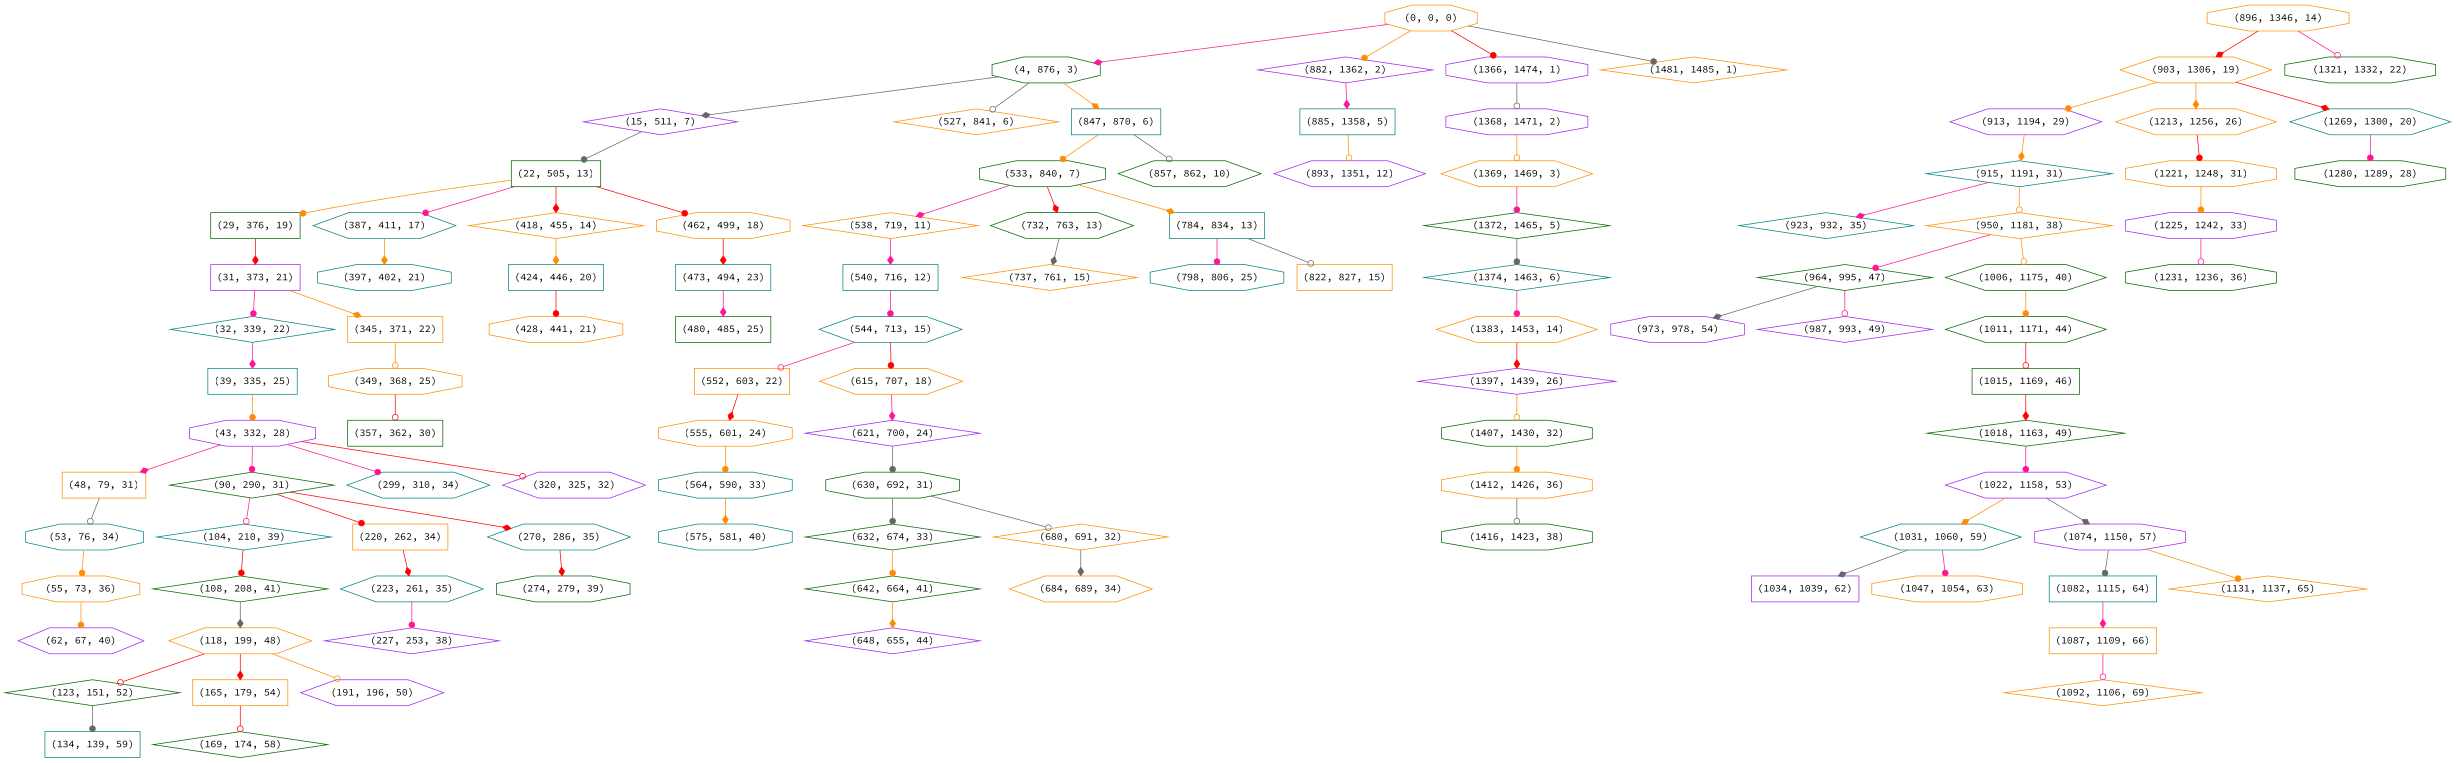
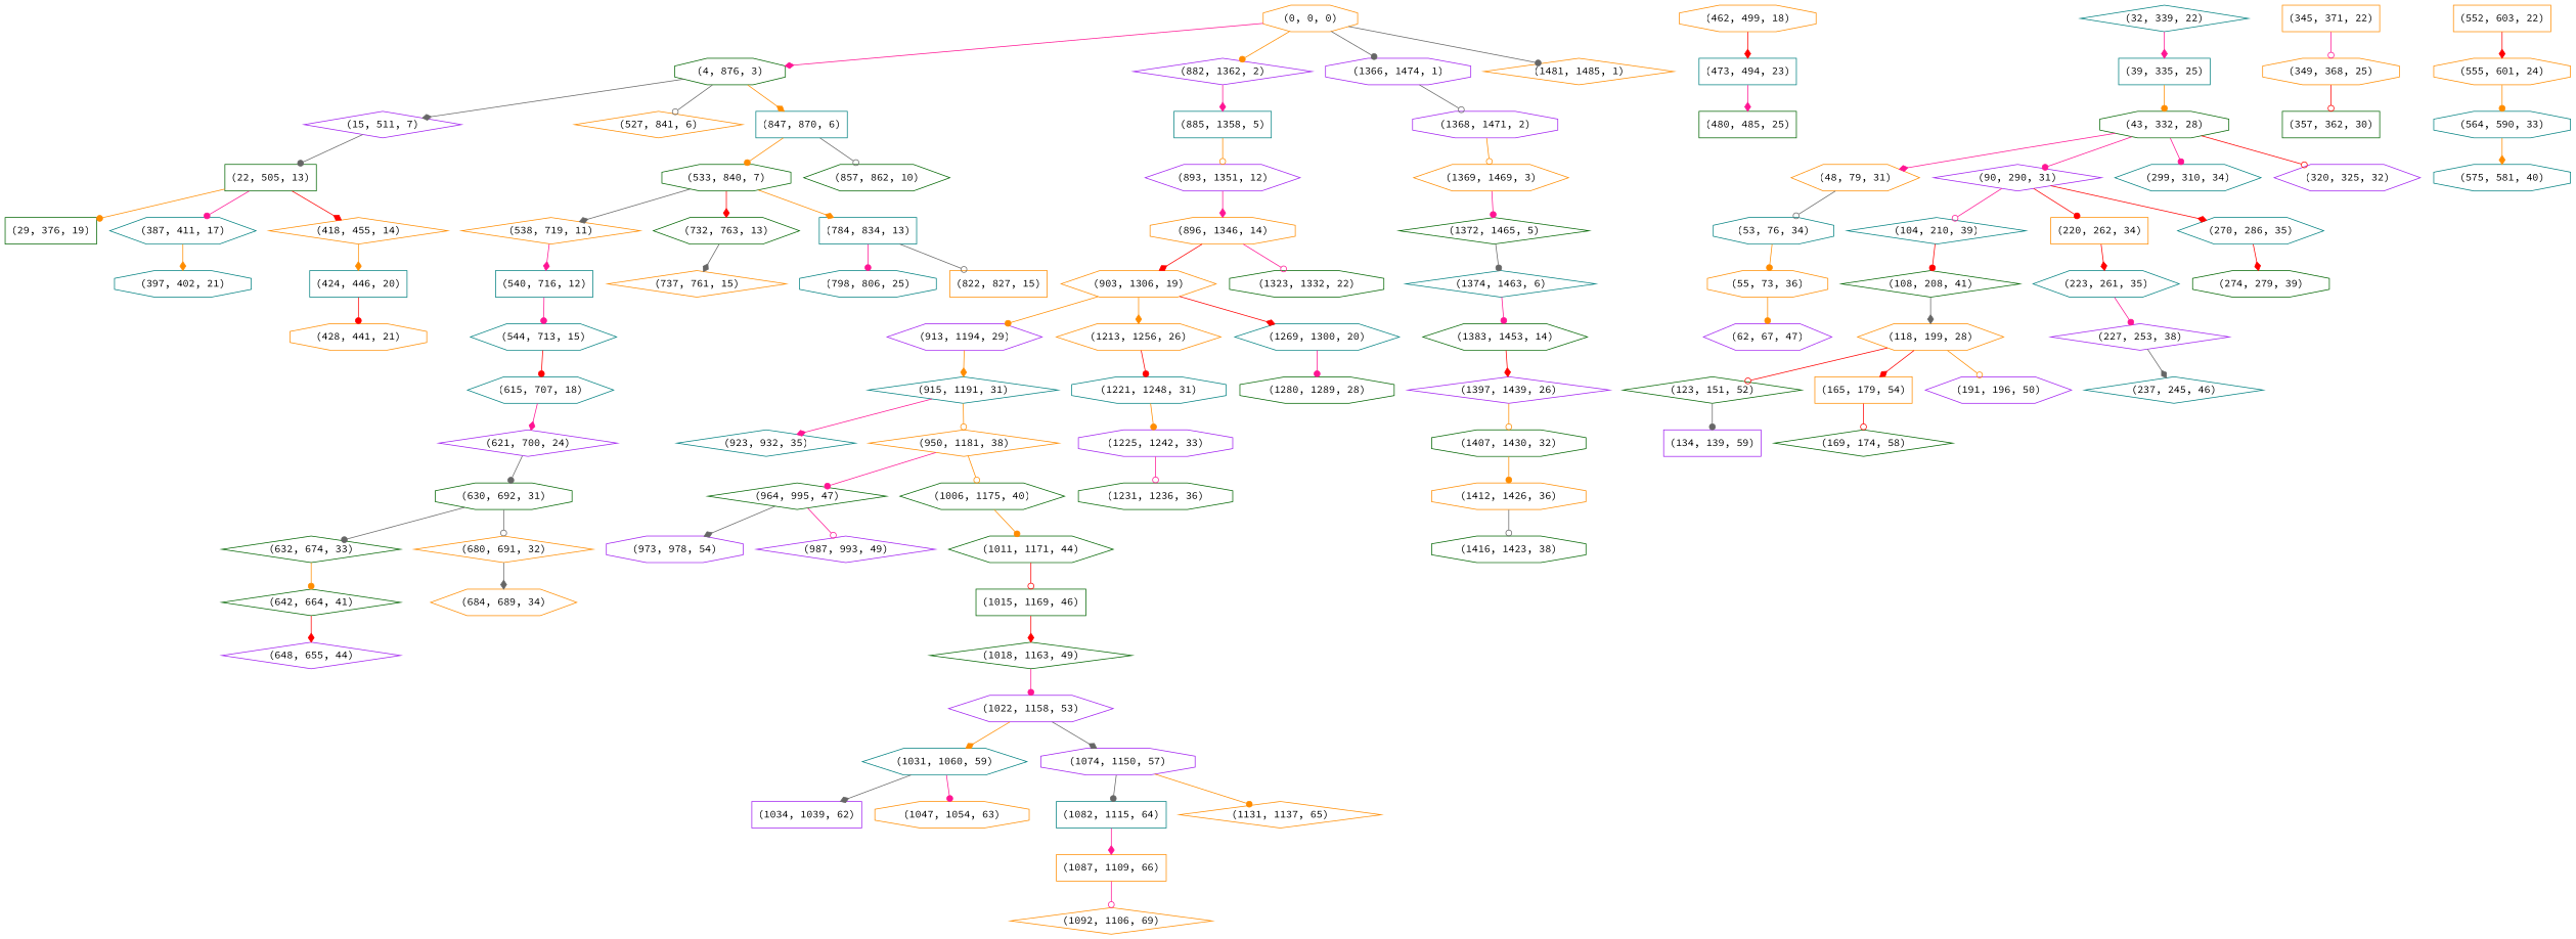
  digraph {
    fontname="Source Code Pro"
    node [color=darkorange fontname="Source Code Pro" shape=diamond]
    edge [arrowhead=diamond color=deeppink fontname="Source Code Pro"]
    "(0, 0, 0)" [shape=octagon]
    "(4, 876, 3)" [color=darkgreen shape=octagon]
    "(882, 1362, 2)" [color=purple]
    "(1366, 1474, 1)" [color=purple shape=octagon]
    "(1481, 1485, 1)"
    "(15, 511, 7)" [color=purple]
    "(527, 841, 6)"
    "(847, 870, 6)" [color=teal shape=box]
    "(885, 1358, 5)" [color=teal shape=box]
    "(1368, 1471, 2)" [color=purple shape=octagon]
    "(22, 505, 13)" [color=darkgreen shape=box]
    "(533, 840, 7)" [color=darkgreen shape=octagon]
    "(857, 862, 10)" [color=darkgreen shape=hexagon]
    "(29, 376, 19)" [color=darkgreen shape=box]
    "(387, 411, 17)" [color=teal shape=hexagon]
    "(418, 455, 14)"
    "(462, 499, 18)" [shape=octagon]
-   "(31, 373, 21)" [color=purple shape=box]
    "(397, 402, 21)" [color=teal shape=octagon]
    "(424, 446, 20)" [color=teal shape=box]
    "(473, 494, 23)" [color=teal shape=box]
    "(32, 339, 22)" [color=teal]
    "(345, 371, 22)" [shape=box]
    "(39, 335, 25)" [color=teal shape=box]
    "(349, 368, 25)" [shape=octagon]
-   "(43, 332, 28)" [color=purple shape=octagon]
-   "(48, 79, 31)" [shape=box]
-   "(90, 290, 31)" [color=darkgreen]
+   "(43, 332, 28)" [color=darkgreen shape=octagon]
+   "(48, 79, 31)" [shape=hexagon]
+   "(90, 290, 31)" [color=purple]
    "(299, 310, 34)" [color=teal shape=hexagon]
    "(320, 325, 32)" [color=purple shape=hexagon]
    "(53, 76, 34)" [color=teal shape=octagon]
    "(104, 210, 39)" [color=teal]
    "(220, 262, 34)" [shape=box]
    "(270, 286, 35)" [color=teal shape=hexagon]
    "(55, 73, 36)" [shape=octagon]
-   "(62, 67, 40)" [color=purple shape=hexagon]
+   "(62, 67, 40)" [color=purple shape=hexagon label="(62, 67, 47)"]
    "(108, 208, 41)" [color=darkgreen]
    "(223, 261, 35)" [color=teal shape=hexagon]
    "(274, 279, 39)" [color=darkgreen shape=octagon]
-   "(118, 199, 48)" [shape=hexagon]
+   "(118, 199, 48)" [shape=hexagon label="(118, 199, 28)"]
    "(123, 151, 52)" [color=darkgreen]
    "(165, 179, 54)" [shape=box]
    "(191, 196, 50)" [color=purple shape=hexagon]
-   "(134, 139, 59)" [color=teal shape=box]
+   "(134, 139, 59)" [color=purple shape=box]
    "(169, 174, 58)" [color=darkgreen]
    "(227, 253, 38)" [color=purple]
+   "(237, 245, 46)" [color=teal]
    "(357, 362, 30)" [color=darkgreen shape=box]
    "(428, 441, 21)" [shape=octagon]
    "(480, 485, 25)" [color=darkgreen shape=box]
    "(538, 719, 11)"
    "(732, 763, 13)" [color=darkgreen shape=hexagon]
    "(784, 834, 13)" [color=teal shape=box]
    "(540, 716, 12)" [color=teal shape=box]
    "(737, 761, 15)"
    "(798, 806, 25)" [color=teal shape=octagon]
    "(822, 827, 15)" [shape=box]
    "(544, 713, 15)" [color=teal shape=hexagon]
    "(552, 603, 22)" [shape=box]
-   "(615, 707, 18)" [shape=hexagon]
+   "(615, 707, 18)" [color=teal shape=hexagon]
    "(555, 601, 24)" [shape=octagon]
    "(621, 700, 24)" [color=purple]
    "(564, 590, 33)" [color=teal shape=octagon]
    "(575, 581, 40)" [color=teal shape=octagon]
    "(630, 692, 31)" [color=darkgreen shape=octagon]
    "(632, 674, 33)" [color=darkgreen]
    "(680, 691, 32)"
    "(642, 664, 41)" [color=darkgreen]
    "(684, 689, 34)" [shape=hexagon]
    "(648, 655, 44)" [color=purple]
    "(893, 1351, 12)" [color=purple shape=hexagon]
    "(896, 1346, 14)" [shape=octagon]
    "(903, 1306, 19)" [shape=hexagon]
-   "(1323, 1332, 22)" [color=darkgreen shape=octagon label="(1321, 1332, 22)"]
+   "(1323, 1332, 22)" [color=darkgreen shape=octagon]
    "(913, 1194, 29)" [color=purple shape=hexagon]
    "(1213, 1256, 26)" [shape=hexagon]
    "(1269, 1300, 20)" [color=teal shape=hexagon]
    "(915, 1191, 31)" [color=teal]
-   "(1221, 1248, 31)" [shape=octagon]
+   "(1221, 1248, 31)" [color=teal shape=octagon]
    "(1280, 1289, 28)" [color=darkgreen shape=octagon]
    "(923, 932, 35)" [color=teal]
    "(950, 1181, 38)"
    "(964, 995, 47)" [color=darkgreen]
    "(1006, 1175, 40)" [color=darkgreen shape=hexagon]
    "(973, 978, 54)" [color=purple shape=octagon]
    "(987, 993, 49)" [color=purple]
    "(1011, 1171, 44)" [color=darkgreen shape=hexagon]
    "(1015, 1169, 46)" [color=darkgreen shape=box]
    "(1018, 1163, 49)" [color=darkgreen]
    "(1022, 1158, 53)" [color=purple shape=hexagon]
    "(1031, 1060, 59)" [color=teal shape=hexagon]
    "(1074, 1150, 57)" [color=purple shape=octagon]
    "(1034, 1039, 62)" [color=purple shape=box]
    "(1047, 1054, 63)" [shape=octagon]
    "(1082, 1115, 64)" [color=teal shape=box]
    "(1131, 1137, 65)"
    "(1087, 1109, 66)" [shape=box]
    "(1092, 1106, 69)"
    "(1225, 1242, 33)" [color=purple shape=octagon]
    "(1231, 1236, 36)" [color=darkgreen shape=octagon]
    "(1369, 1469, 3)" [shape=hexagon]
    "(1372, 1465, 5)" [color=darkgreen]
    "(1374, 1463, 6)" [color=teal]
-   "(1383, 1453, 14)" [shape=hexagon]
+   "(1383, 1453, 14)" [color=darkgreen shape=hexagon]
    "(1397, 1439, 26)" [color=purple]
    "(1407, 1430, 32)" [color=darkgreen shape=octagon]
    "(1412, 1426, 36)" [shape=octagon]
    "(1416, 1423, 38)" [color=darkgreen shape=octagon]
    "(0, 0, 0)" -> "(4, 876, 3)"
    "(0, 0, 0)" -> "(882, 1362, 2)" [arrowhead=dot color=darkorange]
-   "(0, 0, 0)" -> "(1366, 1474, 1)" [arrowhead=dot color=red]
+   "(0, 0, 0)" -> "(1366, 1474, 1)" [arrowhead=dot color=gray40]
    "(0, 0, 0)" -> "(1481, 1485, 1)" [arrowhead=dot color=gray40]
    "(4, 876, 3)" -> "(15, 511, 7)" [color=gray40]
    "(4, 876, 3)" -> "(527, 841, 6)" [arrowhead=odot color=gray40]
    "(4, 876, 3)" -> "(847, 870, 6)" [color=darkorange]
    "(882, 1362, 2)" -> "(885, 1358, 5)"
    "(1366, 1474, 1)" -> "(1368, 1471, 2)" [arrowhead=odot color=gray40]
    "(15, 511, 7)" -> "(22, 505, 13)" [arrowhead=dot color=gray40]
    "(847, 870, 6)" -> "(533, 840, 7)" [arrowhead=dot color=darkorange]
    "(847, 870, 6)" -> "(857, 862, 10)" [arrowhead=odot color=gray40]
    "(885, 1358, 5)" -> "(893, 1351, 12)" [arrowhead=odot color=darkorange]
    "(1368, 1471, 2)" -> "(1369, 1469, 3)" [arrowhead=odot color=darkorange]
    "(22, 505, 13)" -> "(29, 376, 19)" [arrowhead=dot color=darkorange]
    "(22, 505, 13)" -> "(387, 411, 17)" [arrowhead=dot]
    "(22, 505, 13)" -> "(418, 455, 14)" [color=red]
-   "(22, 505, 13)" -> "(462, 499, 18)" [arrowhead=dot color=red]
-   "(533, 840, 7)" -> "(538, 719, 11)"
+   "(533, 840, 7)" -> "(538, 719, 11)" [color=gray40]
    "(533, 840, 7)" -> "(732, 763, 13)" [color=red]
    "(533, 840, 7)" -> "(784, 834, 13)" [color=darkorange]
-   "(29, 376, 19)" -> "(31, 373, 21)" [color=red]
    "(387, 411, 17)" -> "(397, 402, 21)" [color=darkorange]
    "(418, 455, 14)" -> "(424, 446, 20)" [color=darkorange]
    "(462, 499, 18)" -> "(473, 494, 23)" [color=red]
-   "(31, 373, 21)" -> "(32, 339, 22)" [arrowhead=dot]
-   "(31, 373, 21)" -> "(345, 371, 22)" [color=darkorange]
    "(424, 446, 20)" -> "(428, 441, 21)" [arrowhead=dot color=red]
    "(473, 494, 23)" -> "(480, 485, 25)"
    "(32, 339, 22)" -> "(39, 335, 25)"
-   "(345, 371, 22)" -> "(349, 368, 25)" [arrowhead=odot color=darkorange]
+   "(345, 371, 22)" -> "(349, 368, 25)" [arrowhead=odot]
    "(39, 335, 25)" -> "(43, 332, 28)" [arrowhead=dot color=darkorange]
    "(349, 368, 25)" -> "(357, 362, 30)" [arrowhead=odot color=red]
    "(43, 332, 28)" -> "(48, 79, 31)"
    "(43, 332, 28)" -> "(90, 290, 31)" [arrowhead=dot]
    "(43, 332, 28)" -> "(299, 310, 34)" [arrowhead=dot]
    "(43, 332, 28)" -> "(320, 325, 32)" [arrowhead=odot color=red]
    "(48, 79, 31)" -> "(53, 76, 34)" [arrowhead=odot color=gray40]
    "(90, 290, 31)" -> "(104, 210, 39)" [arrowhead=odot]
    "(90, 290, 31)" -> "(220, 262, 34)" [arrowhead=dot color=red]
    "(90, 290, 31)" -> "(270, 286, 35)" [color=red]
    "(53, 76, 34)" -> "(55, 73, 36)" [arrowhead=dot color=darkorange]
    "(104, 210, 39)" -> "(108, 208, 41)" [arrowhead=dot color=red]
    "(220, 262, 34)" -> "(223, 261, 35)" [color=red]
    "(270, 286, 35)" -> "(274, 279, 39)" [color=red]
    "(55, 73, 36)" -> "(62, 67, 40)" [arrowhead=dot color=darkorange]
    "(108, 208, 41)" -> "(118, 199, 48)" [color=gray40]
    "(223, 261, 35)" -> "(227, 253, 38)" [arrowhead=dot]
    "(118, 199, 48)" -> "(123, 151, 52)" [arrowhead=odot color=red]
    "(118, 199, 48)" -> "(165, 179, 54)" [color=red]
    "(118, 199, 48)" -> "(191, 196, 50)" [arrowhead=odot color=darkorange]
    "(123, 151, 52)" -> "(134, 139, 59)" [arrowhead=dot color=gray40]
    "(165, 179, 54)" -> "(169, 174, 58)" [arrowhead=odot color=red]
+   "(227, 253, 38)" -> "(237, 245, 46)" [color=gray40]
    "(538, 719, 11)" -> "(540, 716, 12)"
    "(732, 763, 13)" -> "(737, 761, 15)" [color=gray40]
    "(784, 834, 13)" -> "(798, 806, 25)" [arrowhead=dot]
    "(784, 834, 13)" -> "(822, 827, 15)" [arrowhead=odot color=gray40]
    "(540, 716, 12)" -> "(544, 713, 15)" [arrowhead=dot]
-   "(544, 713, 15)" -> "(552, 603, 22)" [arrowhead=odot]
    "(544, 713, 15)" -> "(615, 707, 18)" [arrowhead=dot color=red]
    "(552, 603, 22)" -> "(555, 601, 24)" [color=red]
    "(615, 707, 18)" -> "(621, 700, 24)"
    "(555, 601, 24)" -> "(564, 590, 33)" [arrowhead=dot color=darkorange]
    "(621, 700, 24)" -> "(630, 692, 31)" [arrowhead=dot color=gray40]
    "(564, 590, 33)" -> "(575, 581, 40)" [color=darkorange]
    "(630, 692, 31)" -> "(632, 674, 33)" [arrowhead=dot color=gray40]
    "(630, 692, 31)" -> "(680, 691, 32)" [arrowhead=odot color=gray40]
    "(632, 674, 33)" -> "(642, 664, 41)" [arrowhead=dot color=darkorange]
    "(680, 691, 32)" -> "(684, 689, 34)" [color=gray40]
-   "(642, 664, 41)" -> "(648, 655, 44)" [color=darkorange]
+   "(642, 664, 41)" -> "(648, 655, 44)" [color=red]
+   "(893, 1351, 12)" -> "(896, 1346, 14)"
    "(896, 1346, 14)" -> "(903, 1306, 19)" [color=red]
    "(896, 1346, 14)" -> "(1323, 1332, 22)" [arrowhead=odot]
    "(903, 1306, 19)" -> "(913, 1194, 29)" [arrowhead=dot color=darkorange]
    "(903, 1306, 19)" -> "(1213, 1256, 26)" [color=darkorange]
    "(903, 1306, 19)" -> "(1269, 1300, 20)" [color=red]
    "(913, 1194, 29)" -> "(915, 1191, 31)" [color=darkorange]
    "(1213, 1256, 26)" -> "(1221, 1248, 31)" [arrowhead=dot color=red]
    "(1269, 1300, 20)" -> "(1280, 1289, 28)" [arrowhead=dot]
    "(915, 1191, 31)" -> "(923, 932, 35)"
    "(915, 1191, 31)" -> "(950, 1181, 38)" [arrowhead=odot color=darkorange]
    "(1221, 1248, 31)" -> "(1225, 1242, 33)" [arrowhead=dot color=darkorange]
    "(950, 1181, 38)" -> "(964, 995, 47)" [arrowhead=dot]
    "(950, 1181, 38)" -> "(1006, 1175, 40)" [arrowhead=odot color=darkorange]
    "(964, 995, 47)" -> "(973, 978, 54)" [color=gray40]
    "(964, 995, 47)" -> "(987, 993, 49)" [arrowhead=odot]
    "(1006, 1175, 40)" -> "(1011, 1171, 44)" [arrowhead=dot color=darkorange]
    "(1011, 1171, 44)" -> "(1015, 1169, 46)" [arrowhead=odot color=red]
    "(1015, 1169, 46)" -> "(1018, 1163, 49)" [color=red]
    "(1018, 1163, 49)" -> "(1022, 1158, 53)" [arrowhead=dot]
    "(1022, 1158, 53)" -> "(1031, 1060, 59)" [color=darkorange]
    "(1022, 1158, 53)" -> "(1074, 1150, 57)" [color=gray40]
    "(1031, 1060, 59)" -> "(1034, 1039, 62)" [color=gray40]
    "(1031, 1060, 59)" -> "(1047, 1054, 63)" [arrowhead=dot]
    "(1074, 1150, 57)" -> "(1082, 1115, 64)" [arrowhead=dot color=gray40]
    "(1074, 1150, 57)" -> "(1131, 1137, 65)" [arrowhead=dot color=darkorange]
    "(1082, 1115, 64)" -> "(1087, 1109, 66)"
    "(1087, 1109, 66)" -> "(1092, 1106, 69)" [arrowhead=odot]
    "(1225, 1242, 33)" -> "(1231, 1236, 36)" [arrowhead=odot]
    "(1369, 1469, 3)" -> "(1372, 1465, 5)" [arrowhead=dot]
    "(1372, 1465, 5)" -> "(1374, 1463, 6)" [arrowhead=dot color=gray40]
    "(1374, 1463, 6)" -> "(1383, 1453, 14)" [arrowhead=dot]
    "(1383, 1453, 14)" -> "(1397, 1439, 26)" [color=red]
    "(1397, 1439, 26)" -> "(1407, 1430, 32)" [arrowhead=odot color=darkorange]
    "(1407, 1430, 32)" -> "(1412, 1426, 36)" [arrowhead=dot color=darkorange]
    "(1412, 1426, 36)" -> "(1416, 1423, 38)" [arrowhead=odot color=gray40]
  }
